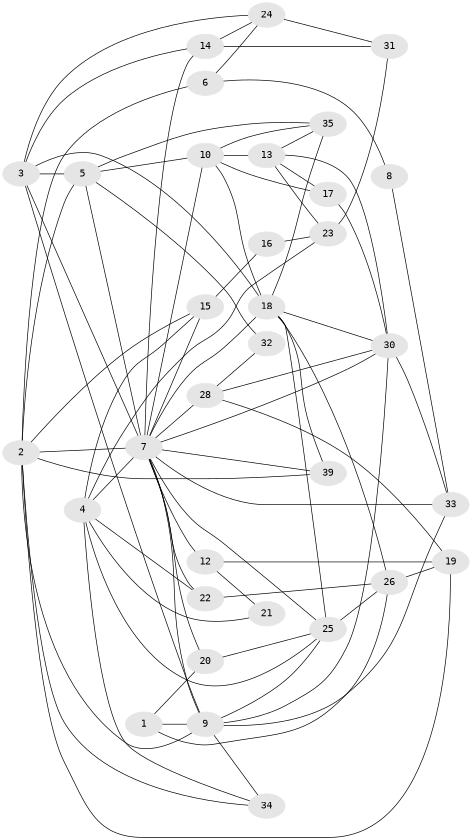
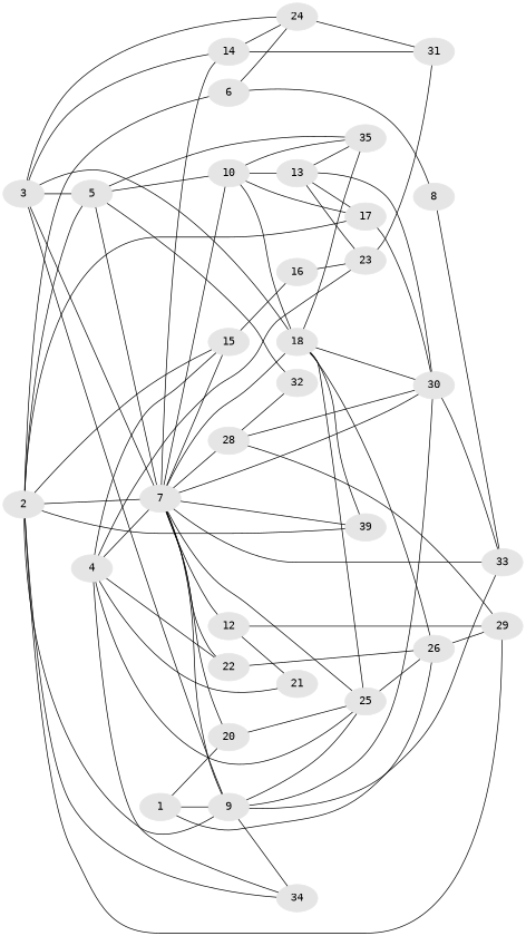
  graph {
    fontname="DejaVu Sans Mono"
    rankdir=LR
    node [color=gray90 fontname="DejaVu Sans Mono" style=filled]
    edge [fontname="DejaVu Sans Mono" weight=1.0]
    1
    9
    20
    26
    34
    25
    30
    33
-   29 [label=19]
+   29
    2
    5
    6
    7
    15
    17
    n16 [label=39]
    10
    32
    35
    24
    8
    14
    18
    22
    12
    28
    16
    3
    31
    4
    21
    23
    13
    1 -- 9
    1 -- 20
    1 -- 26
    9 -- 34
    9 -- 25
    9 -- 30
    9 -- 33
    20 -- 25
    26 -- 29
    25 -- 26
    30 -- 33
    2 -- 9
    2 -- 34 [weight=2.0]
    2 -- 29
    2 -- 5
    2 -- 6
    2 -- 7 [weight=3.0]
    2 -- 15
+   2 -- 17
    2 -- n16
    5 -- 7
    5 -- 10
    5 -- 32
    5 -- 35 [weight=2.0]
    6 -- 24
    6 -- 8
    7 -- 9 [weight=3.0]
    7 -- 20
    7 -- 25
    7 -- 30
    7 -- 33 [weight=2.0]
    7 -- 15
    7 -- n16
    7 -- 10
    7 -- 14
    7 -- 18
    7 -- 22
    7 -- 12
    7 -- 28
    15 -- 16
    17 -- 30
    10 -- 17
    10 -- 35
    10 -- 18
    10 -- 13
    24 -- 31
    8 -- 33
    14 -- 24
    14 -- 31
    18 -- 26
    18 -- 25
    18 -- 30
    18 -- n16
    18 -- 35
    22 -- 26
    12 -- 29
    12 -- 21
    28 -- 30
    28 -- 29
    28 -- 32
    16 -- 23
    3 -- 9 [weight=2.0]
    3 -- 5 [weight=2.0]
    3 -- 7
    3 -- 24
    3 -- 14
    3 -- 18
    4 -- 34
    4 -- 25
    4 -- 7 [weight=2.0]
    4 -- 15 [weight=2.0]
    4 -- 22
    4 -- 21
    4 -- 23
    23 -- 31
    13 -- 30 [weight=2.0]
    13 -- 17
    13 -- 35
    13 -- 23
  }
